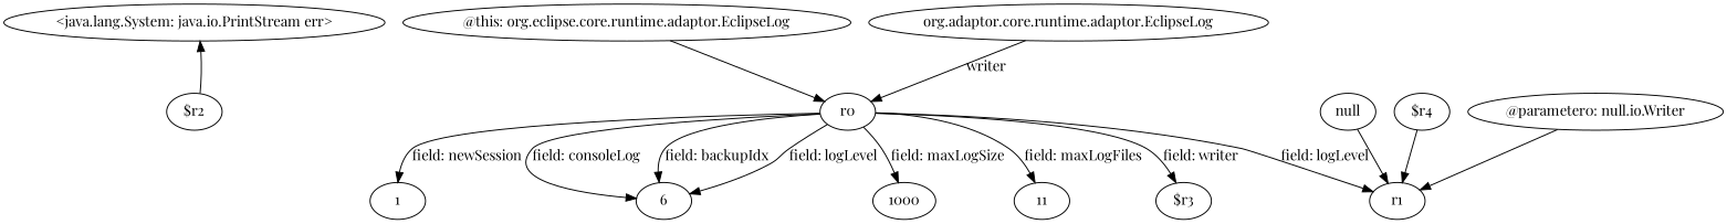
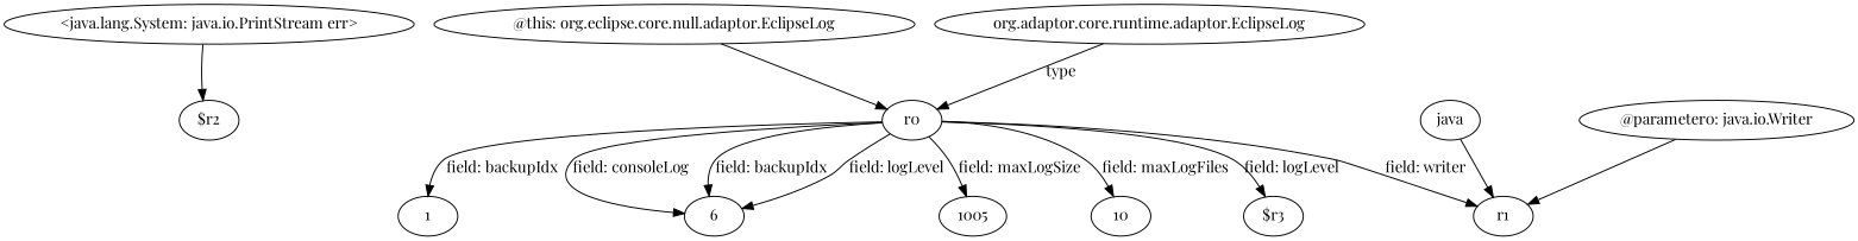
  digraph {
    fontname="Playfair Display"
    node [fontname="Playfair Display"]
    edge [fontname="Playfair Display"]
    n1 [label="<java.lang.System: java.io.PrintStream err>"]
    n2 [label="$r2"]
-   n3 [label="@this: org.eclipse.core.runtime.adaptor.EclipseLog"]
+   n3 [label="@this: org.eclipse.core.null.adaptor.EclipseLog"]
    n4 [label=r0]
    n5 [label=1]
    n6 [label=6]
-   n7 [label=1000]
+   n7 [label=1005]
    n8 [label=r1]
-   n9 [label=11]
+   n9 [label=10]
    n10 [label="$r3"]
-   n11 [label=null]
+   n11 [label=java]
    n12 [label="org.adaptor.core.runtime.adaptor.EclipseLog"]
-   n13 [label="$r4"]
-   n14 [label="@parameter0: null.io.Writer"]
-   n2 -> n1
+   n14 [label="@parameter0: java.io.Writer"]
+   n1 -> n2
    n3 -> n4
-   n4 -> n5 [label="field: newSession"]
+   n4 -> n5 [label="field: backupIdx"]
    n4 -> n6 [label="field: consoleLog"]
    n4 -> n6 [label="field: backupIdx"]
    n4 -> n6 [label="field: logLevel"]
    n4 -> n7 [label="field: maxLogSize"]
-   n4 -> n8 [label="field: logLevel"]
+   n4 -> n8 [label="field: writer"]
    n4 -> n9 [label="field: maxLogFiles"]
-   n4 -> n10 [label="field: writer"]
+   n4 -> n10 [label="field: logLevel"]
    n11 -> n8
-   n12 -> n4 [label=writer]
-   n13 -> n8
+   n12 -> n4 [label=type]
    n14 -> n8
  }
